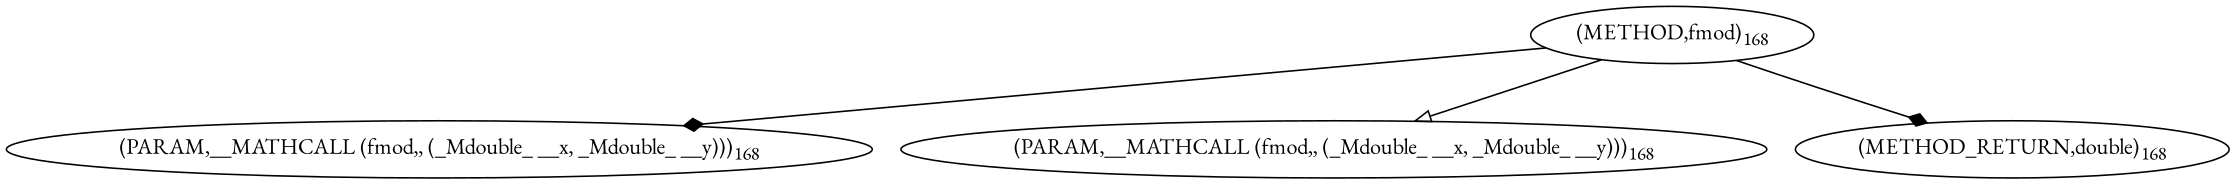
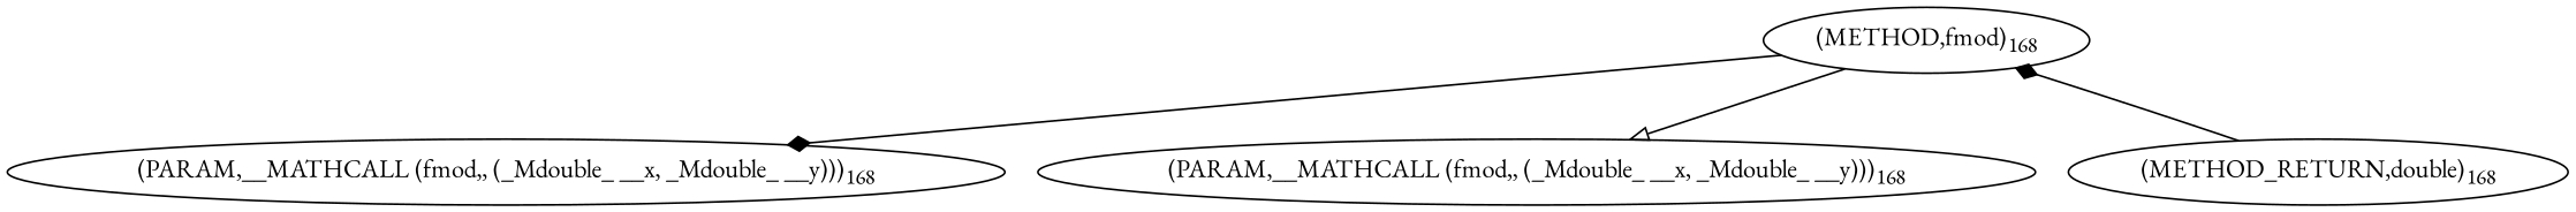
  digraph {
    fontname="EB Garamond"
    node [fontname="EB Garamond"]
    edge [arrowhead=diamond fontname="EB Garamond"]
    n1 [label=<(METHOD,fmod)<SUB>168</SUB>>]
    n2 [label=<(PARAM,__MATHCALL (fmod,, (_Mdouble_ __x, _Mdouble_ __y)))<SUB>168</SUB>>]
    n3 [label=<(PARAM,__MATHCALL (fmod,, (_Mdouble_ __x, _Mdouble_ __y)))<SUB>168</SUB>>]
    n4 [label=<(METHOD_RETURN,double)<SUB>168</SUB>>]
    n1 -> n2
    n1 -> n3 [arrowhead=onormal]
-   n1 -> n4
+   n4 -> n1
  }
